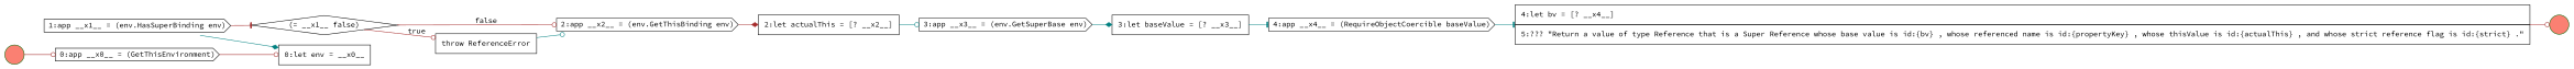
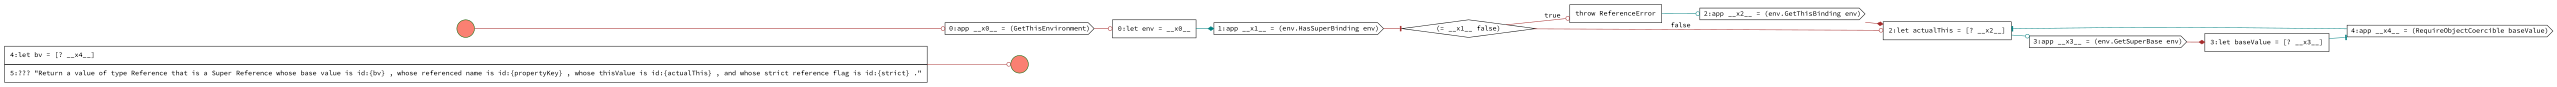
  digraph {
    fontname="Source Code Pro"
    rankdir=LR
    node [color=black fillcolor=white fontname="Source Code Pro" shape=none style=filled]
    edge [arrowhead=odot color=brown fontname="Source Code Pro"]
    n1 [label=<<font color="black">     <table border="0" cellborder="1" cellspacing="0" cellpadding="10">       <tr><td align="left">4:let bv = [? __x4__]</td></tr>       <tr><td align="left">5:??? &quot;Return a value of type Reference that is a Super Reference whose base value is id:{bv} , whose referenced name is id:{propertyKey} , whose thisValue is id:{actualThis} , and whose strict reference flag is id:{strict} .&quot;</td></tr>     </table>   </font>> margin=0]
    n2 [color=darkgreen fillcolor=salmon label=" " shape=circle]
    n3 [label=<<font color="black">1:app __x1__ = (env.HasSuperBinding env)</font>> shape=cds]
    n4 [label=<<font color="black">(= __x1__ false)</font>> shape=diamond]
    n5 [label=<<font color="black">2:app __x2__ = (env.GetThisBinding env)</font>> shape=cds]
    n6 [label=<<font color="black">     <table border="0" cellborder="1" cellspacing="0" cellpadding="10">       <tr><td align="left">throw ReferenceError</td></tr>     </table>   </font>> margin=0]
    n7 [label=<<font color="black">3:app __x3__ = (env.GetSuperBase env)</font>> shape=cds]
    n8 [label=<<font color="black">     <table border="0" cellborder="1" cellspacing="0" cellpadding="10">       <tr><td align="left">3:let baseValue = [? __x3__]</td></tr>     </table>   </font>> margin=0]
    n9 [label=<<font color="black">4:app __x4__ = (RequireObjectCoercible baseValue)</font>> shape=cds]
    n10 [label=<<font color="black">     <table border="0" cellborder="1" cellspacing="0" cellpadding="10">       <tr><td align="left">2:let actualThis = [? __x2__]</td></tr>     </table>   </font>> margin=0]
    n11 [label=<<font color="black">0:app __x0__ = (GetThisEnvironment)</font>> shape=cds]
    n12 [label=<<font color="black">     <table border="0" cellborder="1" cellspacing="0" cellpadding="10">       <tr><td align="left">0:let env = __x0__</td></tr>     </table>   </font>> margin=0]
    n13 [color=darkgreen fillcolor=salmon label=" " shape=circle]
    n1 -> n2
    n3 -> n4 [arrowhead=tee]
-   n4 -> n5 [label=<<font color="black">false</font>>]
+   n4 -> n10 [label=<<font color="black">false</font>>]
    n4 -> n6 [label=<<font color="black">true</font>>]
    n5 -> n10 [arrowhead=diamond]
    n6 -> n5 [color=teal]
-   n7 -> n8 [arrowhead=diamond color=teal]
+   n7 -> n8 [arrowhead=diamond]
    n8 -> n9 [arrowhead=tee color=teal]
-   n9 -> n1 [arrowhead=tee color=teal]
+   n9 -> n10 [arrowhead=tee color=teal]
    n10 -> n7 [color=teal]
    n11 -> n12
-   n3 -> n12 [arrowhead=diamond color=teal]
+   n12 -> n3 [arrowhead=diamond color=teal]
    n13 -> n11
  }
